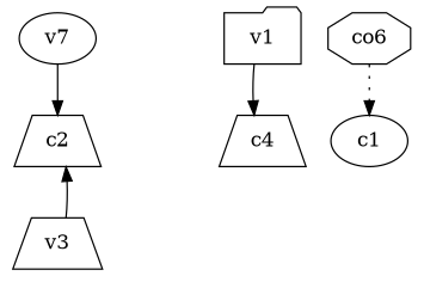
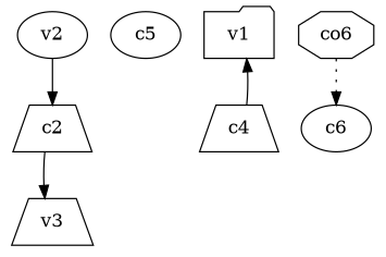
  strict digraph {
    node [shape=trapezium]
    edge [style=solid weight=1]
    c2
    v3
+   c5 [shape=ellipse]
    v1 [shape=folder]
    c4
-   v2 [shape=ellipse label=v7]
+   v2 [shape=ellipse]
    n7 [label=co6 shape=octagon]
-   c1 [shape=ellipse]
-   v3 -> c2
-   v1 -> c4
+   c1 [shape=ellipse label=c6]
+   c2 -> v3
+   c4 -> v1
    v2 -> c2
    n7 -> c1 [style=dotted]
  }
